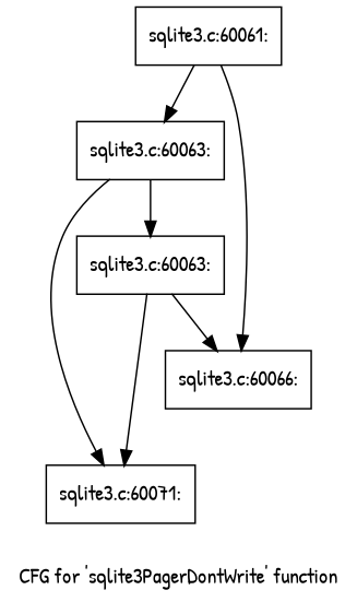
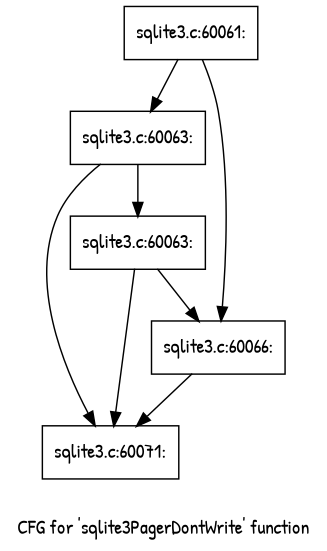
  digraph {
    fontname="Patrick Hand"
    label="CFG for 'sqlite3PagerDontWrite' function"
    node [fontname="Patrick Hand" shape=record]
    edge [fontname="Patrick Hand"]
    n1 [label="{sqlite3.c:60061:}"]
    n2 [label="{sqlite3.c:60063:}"]
    n3 [label="{sqlite3.c:60066:}"]
    n4 [label="{sqlite3.c:60071:}"]
    n5 [label="{sqlite3.c:60063:}"]
    n1 -> n2
    n1 -> n3
    n2 -> n4
    n2 -> n5
+   n3 -> n4
    n5 -> n3
    n5 -> n4
  }
